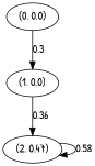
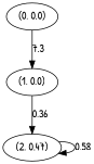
  digraph {
    fontname="Patrick Hand"
    node [fontname="Patrick Hand"]
    edge [fontname="Patrick Hand"]
    n1 [label="(0, 0.0)"]
    n2 [label="(1, 0.0)"]
    n3 [label="(2, 0.47)"]
-   n1 -> n2 [label=0.3]
+   n1 -> n2 [label=7.3]
    n2 -> n3 [label=0.36]
    n3 -> n3 [label=0.58]
  }
